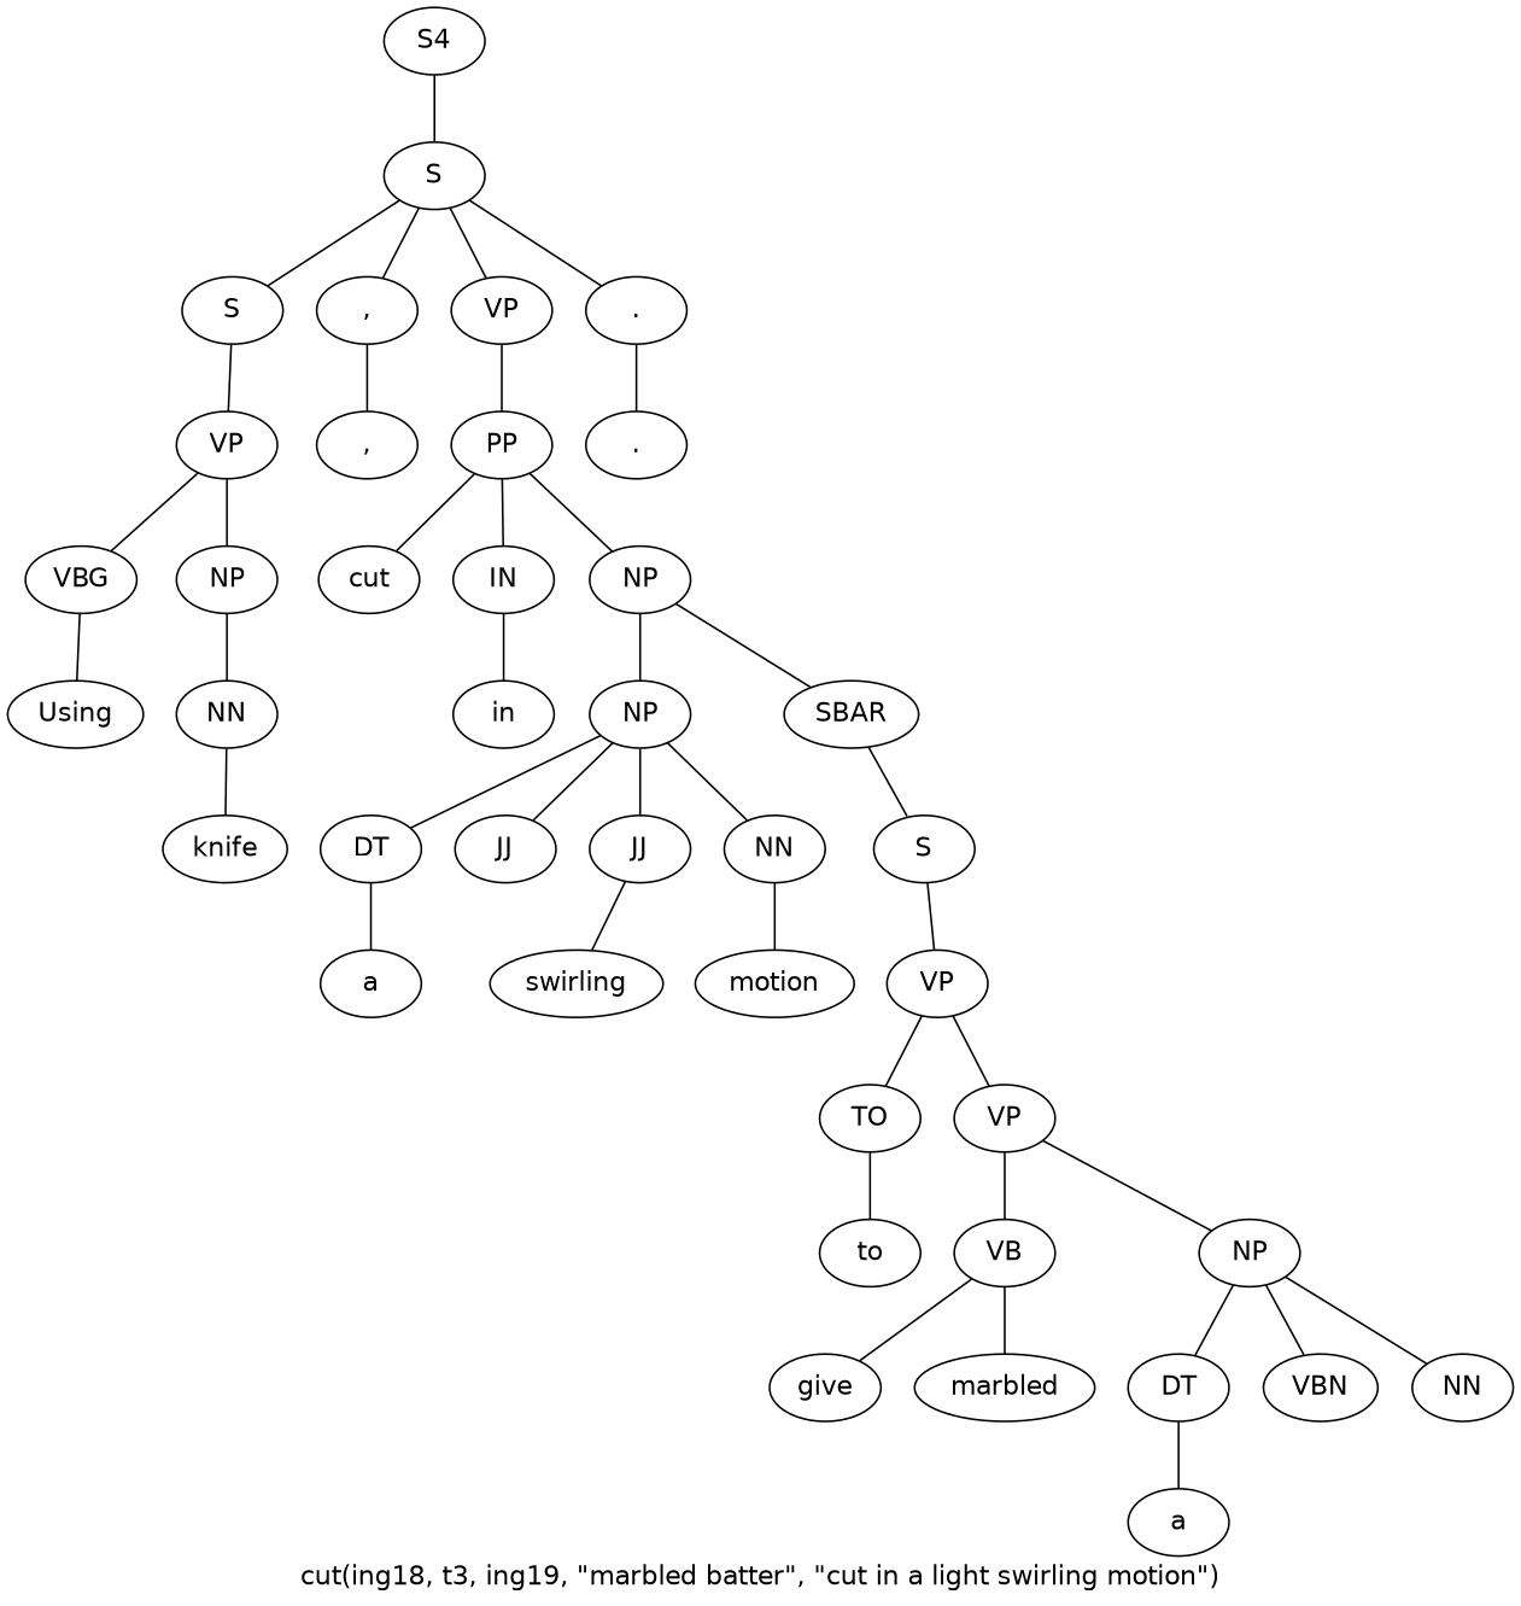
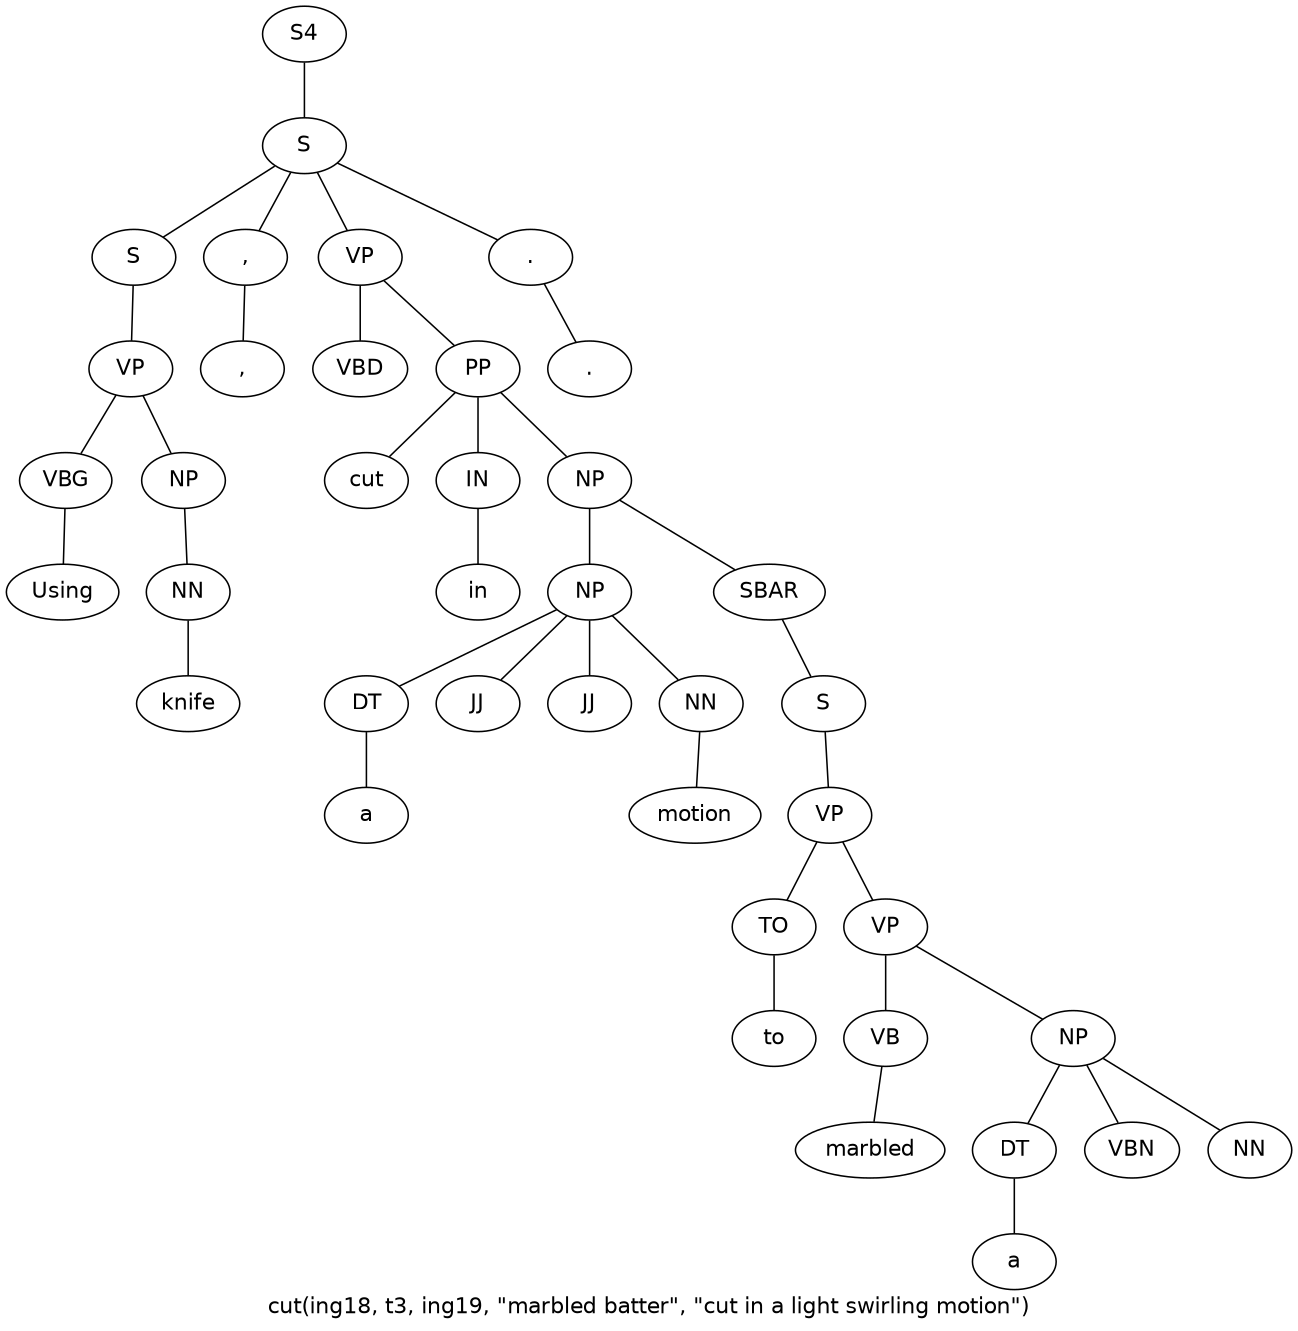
  graph {
    fontname="DejaVu Sans"
    label="cut(ing18, t3, ing19, \"marbled batter\", \"cut in a light swirling motion\")"
    node [fontname="DejaVu Sans"]
    edge [fontname="DejaVu Sans"]
    n1 [label=S4]
    n2 [label=S]
    n3 [label=S]
    n4 [label=","]
    n5 [label=VP]
    n6 [label="."]
    n7 [label=VP]
    n8 [label=","]
+   n9 [label=VBD]
    n10 [label=PP]
    n11 [label="."]
    n12 [label=VBG]
    n13 [label=NP]
    n14 [label=Using]
    n15 [label=NN]
    n16 [label=knife]
    n17 [label=cut]
    n18 [label=IN]
    n19 [label=NP]
    n20 [label=in]
    n21 [label=NP]
    n22 [label=SBAR]
    n23 [label=DT]
    n24 [label=JJ]
    n25 [label=JJ]
    n26 [label=NN]
    n27 [label=S]
    n28 [label=a]
-   n29 [label=swirling]
    n30 [label=motion]
    n31 [label=VP]
    n32 [label=TO]
    n33 [label=VP]
    n34 [label=to]
    n35 [label=VB]
    n36 [label=NP]
-   n37 [label=give]
    n38 [label=marbled]
    n39 [label=DT]
    n40 [label=VBN]
    n41 [label=NN]
    n42 [label=a]
    n1 -- n2
    n2 -- n3
    n2 -- n4
    n2 -- n5
    n2 -- n6
    n3 -- n7
    n4 -- n8
+   n5 -- n9
    n5 -- n10
    n6 -- n11
    n7 -- n12
    n7 -- n13
    n10 -- n17
    n10 -- n18
    n10 -- n19
    n12 -- n14
    n13 -- n15
    n15 -- n16
    n18 -- n20
    n19 -- n21
    n19 -- n22
    n21 -- n23
    n21 -- n24
    n21 -- n25
    n21 -- n26
    n22 -- n27
    n23 -- n28
-   n25 -- n29
    n26 -- n30
    n27 -- n31
    n31 -- n32
    n31 -- n33
    n32 -- n34
    n33 -- n35
    n33 -- n36
-   n35 -- n37
    n35 -- n38
    n36 -- n39
    n36 -- n40
    n36 -- n41
    n39 -- n42
  }
